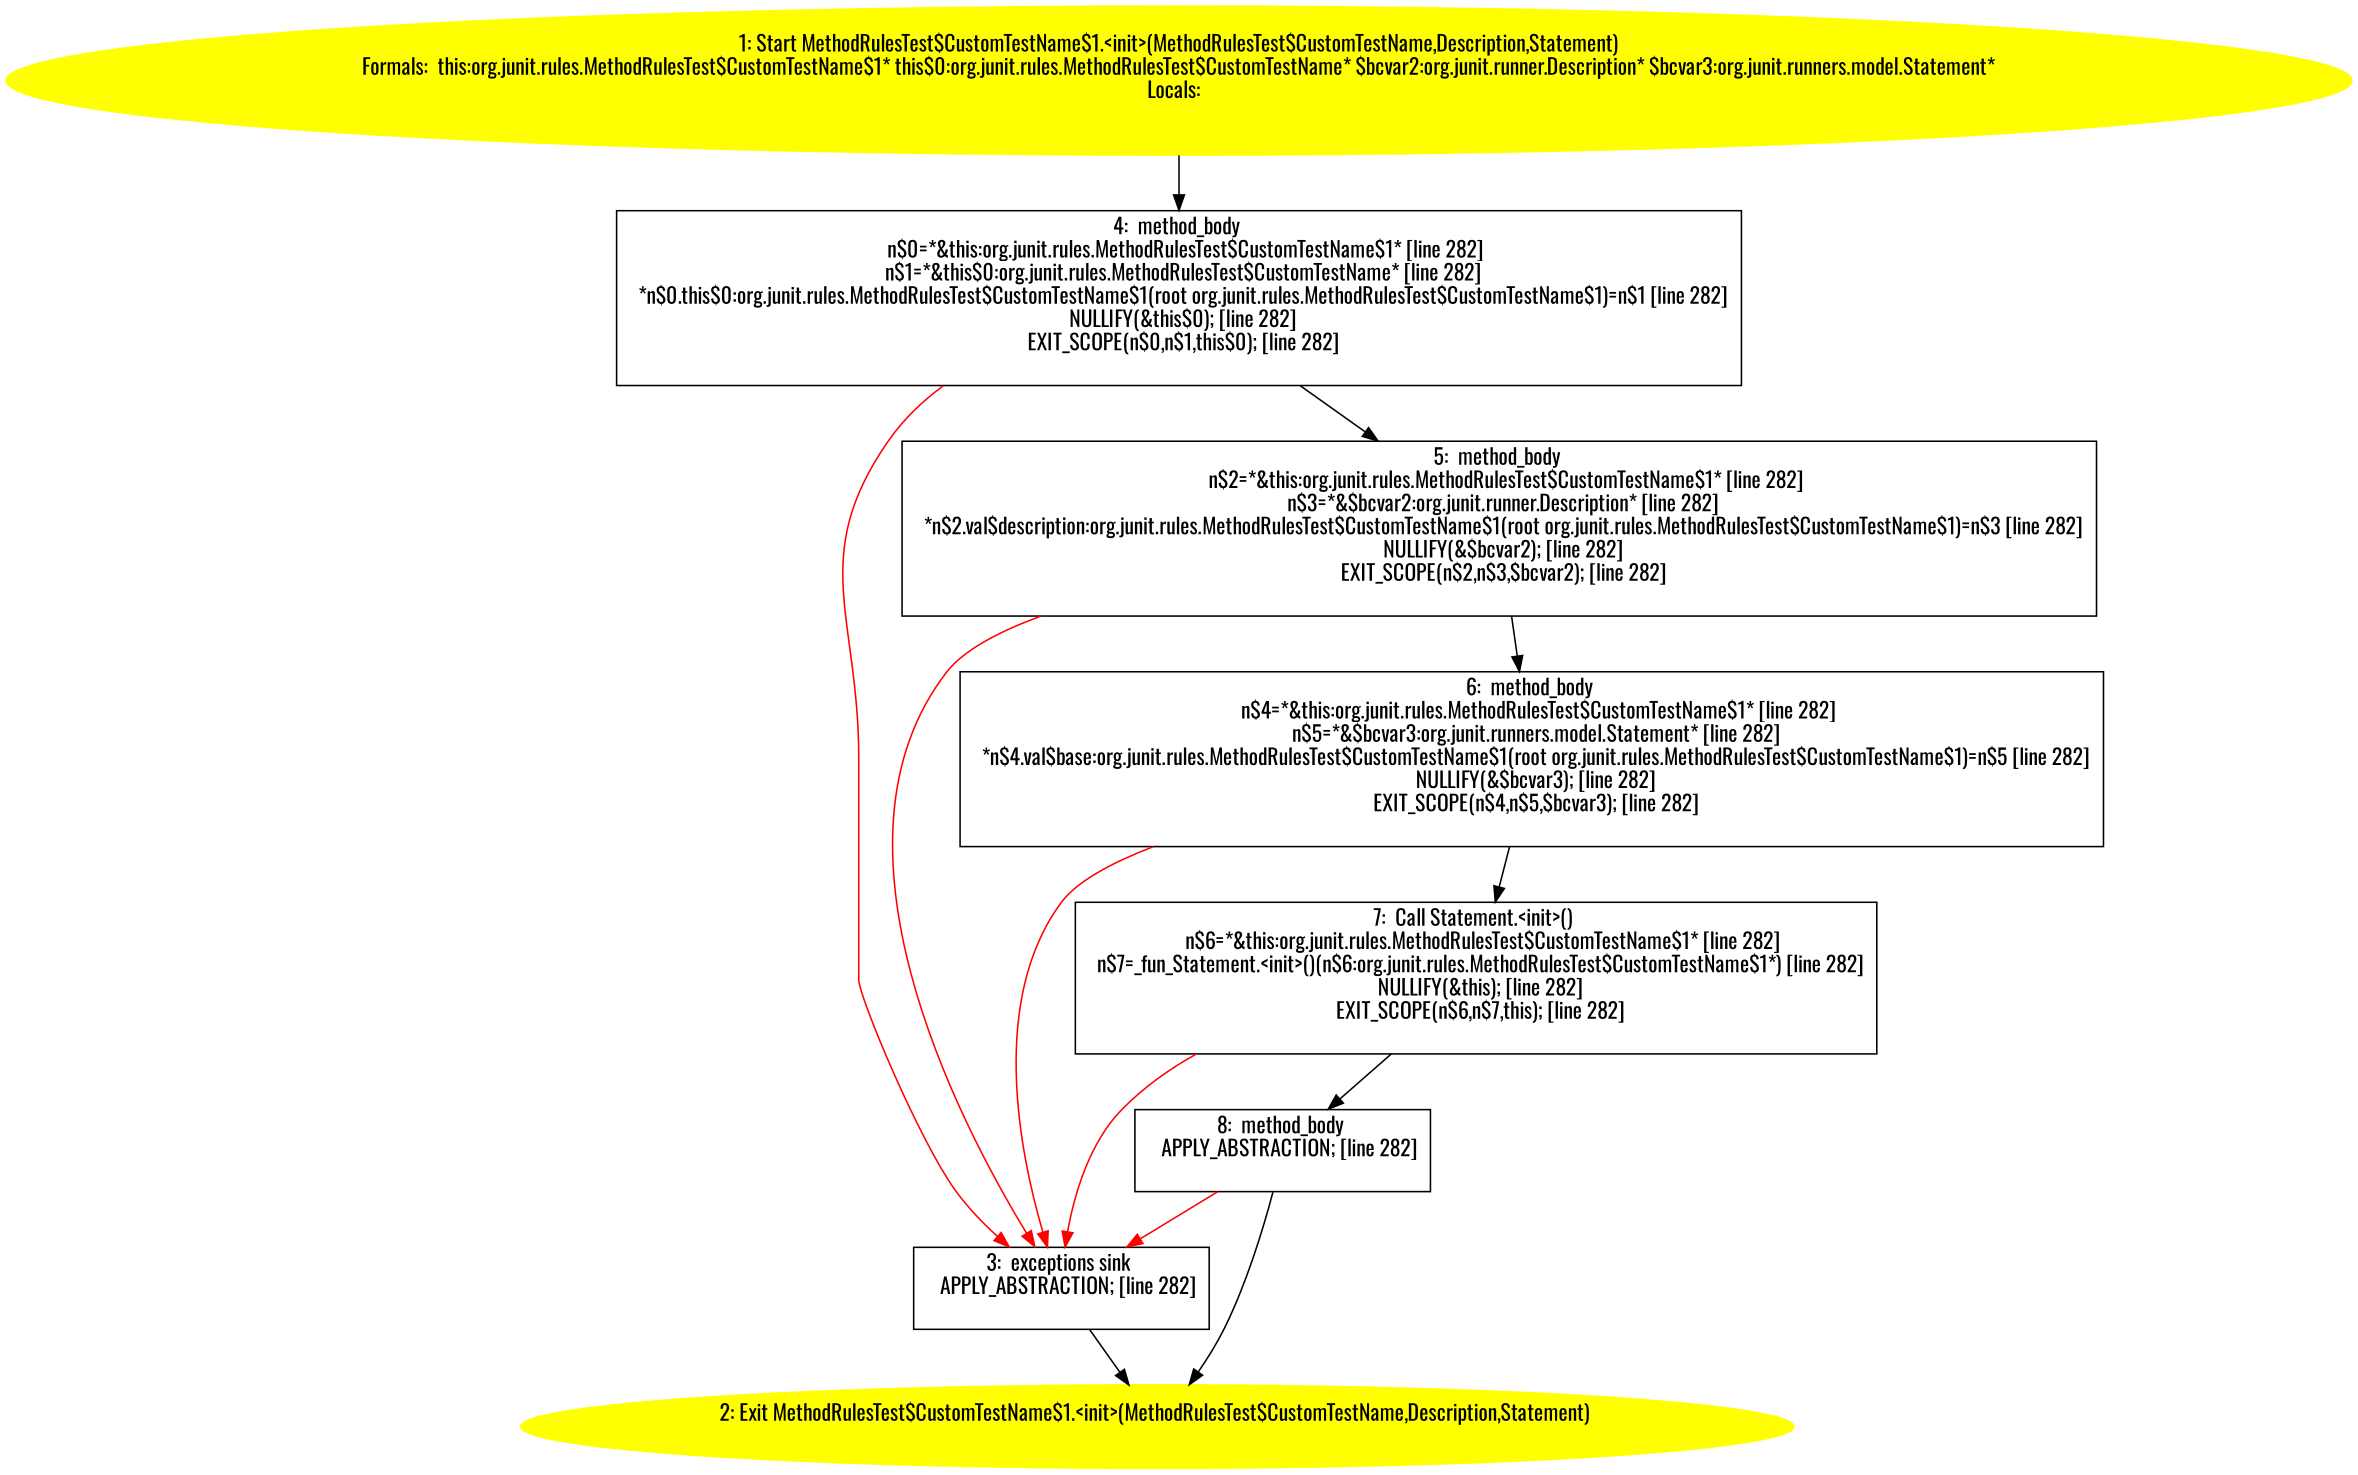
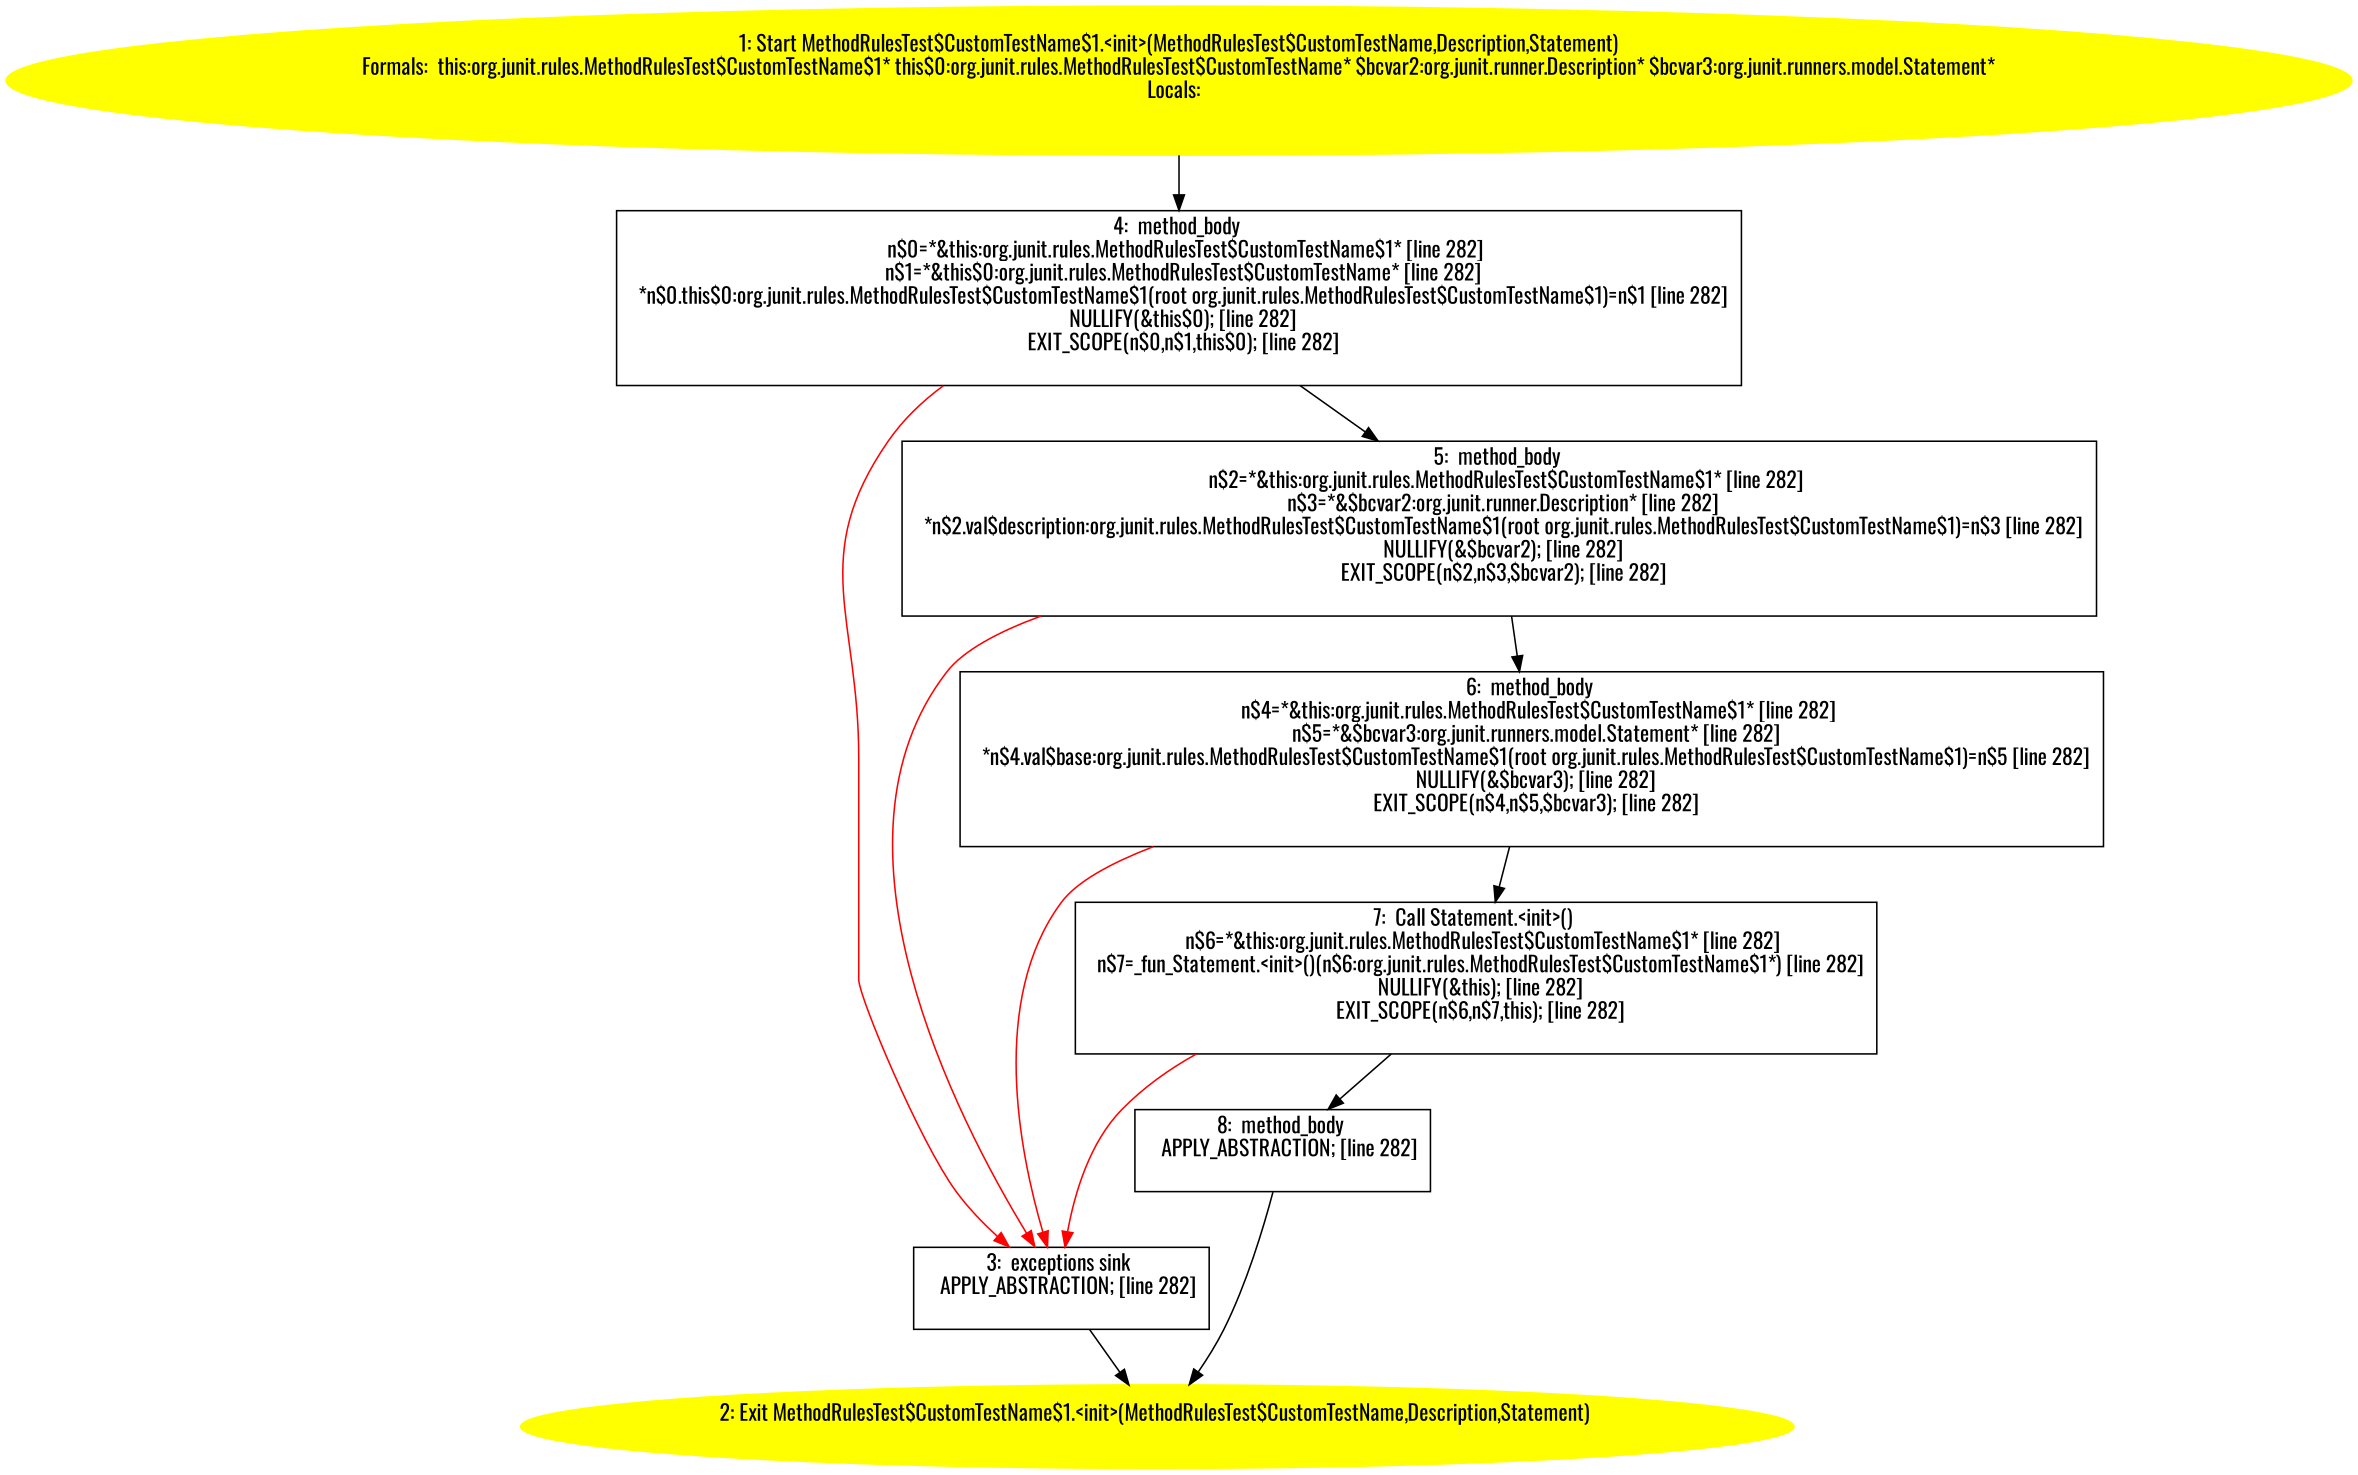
  digraph {
    fontname=Oswald
    node [fontname=Oswald shape=box]
    edge [fontname=Oswald]
    n1 [color=yellow label="1: Start MethodRulesTest$CustomTestName$1.<init>(MethodRulesTest$CustomTestName,Description,Statement)\nFormals:  this:org.junit.rules.MethodRulesTest$CustomTestName$1* this$0:org.junit.rules.MethodRulesTest$CustomTestName* $bcvar2:org.junit.runner.Description* $bcvar3:org.junit.runners.model.Statement*\nLocals:  \n  " style=filled shape=""]
    n2 [label="4:  method_body \n   n$0=*&this:org.junit.rules.MethodRulesTest$CustomTestName$1* [line 282]\n  n$1=*&this$0:org.junit.rules.MethodRulesTest$CustomTestName* [line 282]\n  *n$0.this$0:org.junit.rules.MethodRulesTest$CustomTestName$1(root org.junit.rules.MethodRulesTest$CustomTestName$1)=n$1 [line 282]\n  NULLIFY(&this$0); [line 282]\n  EXIT_SCOPE(n$0,n$1,this$0); [line 282]\n "]
    n3 [label="3:  exceptions sink \n   APPLY_ABSTRACTION; [line 282]\n "]
    n4 [label="5:  method_body \n   n$2=*&this:org.junit.rules.MethodRulesTest$CustomTestName$1* [line 282]\n  n$3=*&$bcvar2:org.junit.runner.Description* [line 282]\n  *n$2.val$description:org.junit.rules.MethodRulesTest$CustomTestName$1(root org.junit.rules.MethodRulesTest$CustomTestName$1)=n$3 [line 282]\n  NULLIFY(&$bcvar2); [line 282]\n  EXIT_SCOPE(n$2,n$3,$bcvar2); [line 282]\n "]
    n5 [color=yellow label="2: Exit MethodRulesTest$CustomTestName$1.<init>(MethodRulesTest$CustomTestName,Description,Statement) \n  " style=filled shape=""]
    n6 [label="6:  method_body \n   n$4=*&this:org.junit.rules.MethodRulesTest$CustomTestName$1* [line 282]\n  n$5=*&$bcvar3:org.junit.runners.model.Statement* [line 282]\n  *n$4.val$base:org.junit.rules.MethodRulesTest$CustomTestName$1(root org.junit.rules.MethodRulesTest$CustomTestName$1)=n$5 [line 282]\n  NULLIFY(&$bcvar3); [line 282]\n  EXIT_SCOPE(n$4,n$5,$bcvar3); [line 282]\n "]
    n7 [label="7:  Call Statement.<init>() \n   n$6=*&this:org.junit.rules.MethodRulesTest$CustomTestName$1* [line 282]\n  n$7=_fun_Statement.<init>()(n$6:org.junit.rules.MethodRulesTest$CustomTestName$1*) [line 282]\n  NULLIFY(&this); [line 282]\n  EXIT_SCOPE(n$6,n$7,this); [line 282]\n "]
    n8 [label="8:  method_body \n   APPLY_ABSTRACTION; [line 282]\n "]
    n1 -> n2
    n2 -> n3 [color=red]
    n2 -> n4
    n3 -> n5
    n4 -> n3 [color=red]
    n4 -> n6
    n6 -> n3 [color=red]
    n6 -> n7
    n7 -> n3 [color=red]
    n7 -> n8
-   n8 -> n3 [color=red]
    n8 -> n5
  }
